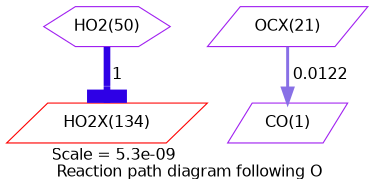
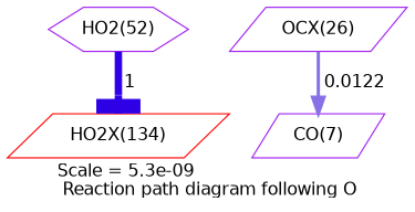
  digraph {
    fontname=Helvetica
    label="Scale = 5.3e-09\l Reaction path diagram following O"
    node [color=purple fontname=Helvetica shape=parallelogram]
    edge [fontname=Helvetica]
-   n1 [label="HO2(50)" shape=hexagon]
+   n1 [label="HO2(52)" shape=hexagon]
    n2 [color=red label="HO2X(134)"]
-   n3 [label="OCX(21)"]
-   n4 [label="CO(1)"]
+   n3 [label="OCX(26)"]
+   n4 [label="CO(7)"]
    n1 -> n2 [arrowhead=tee arrowsize=3 color="0.7, 1.5, 0.9" label=" 1" penwidth=6]
    n3 -> n4 [arrowhead=normal arrowsize=1.34 color="0.7, 0.512, 0.9" label=" 0.0122" penwidth=2.67]
  }
